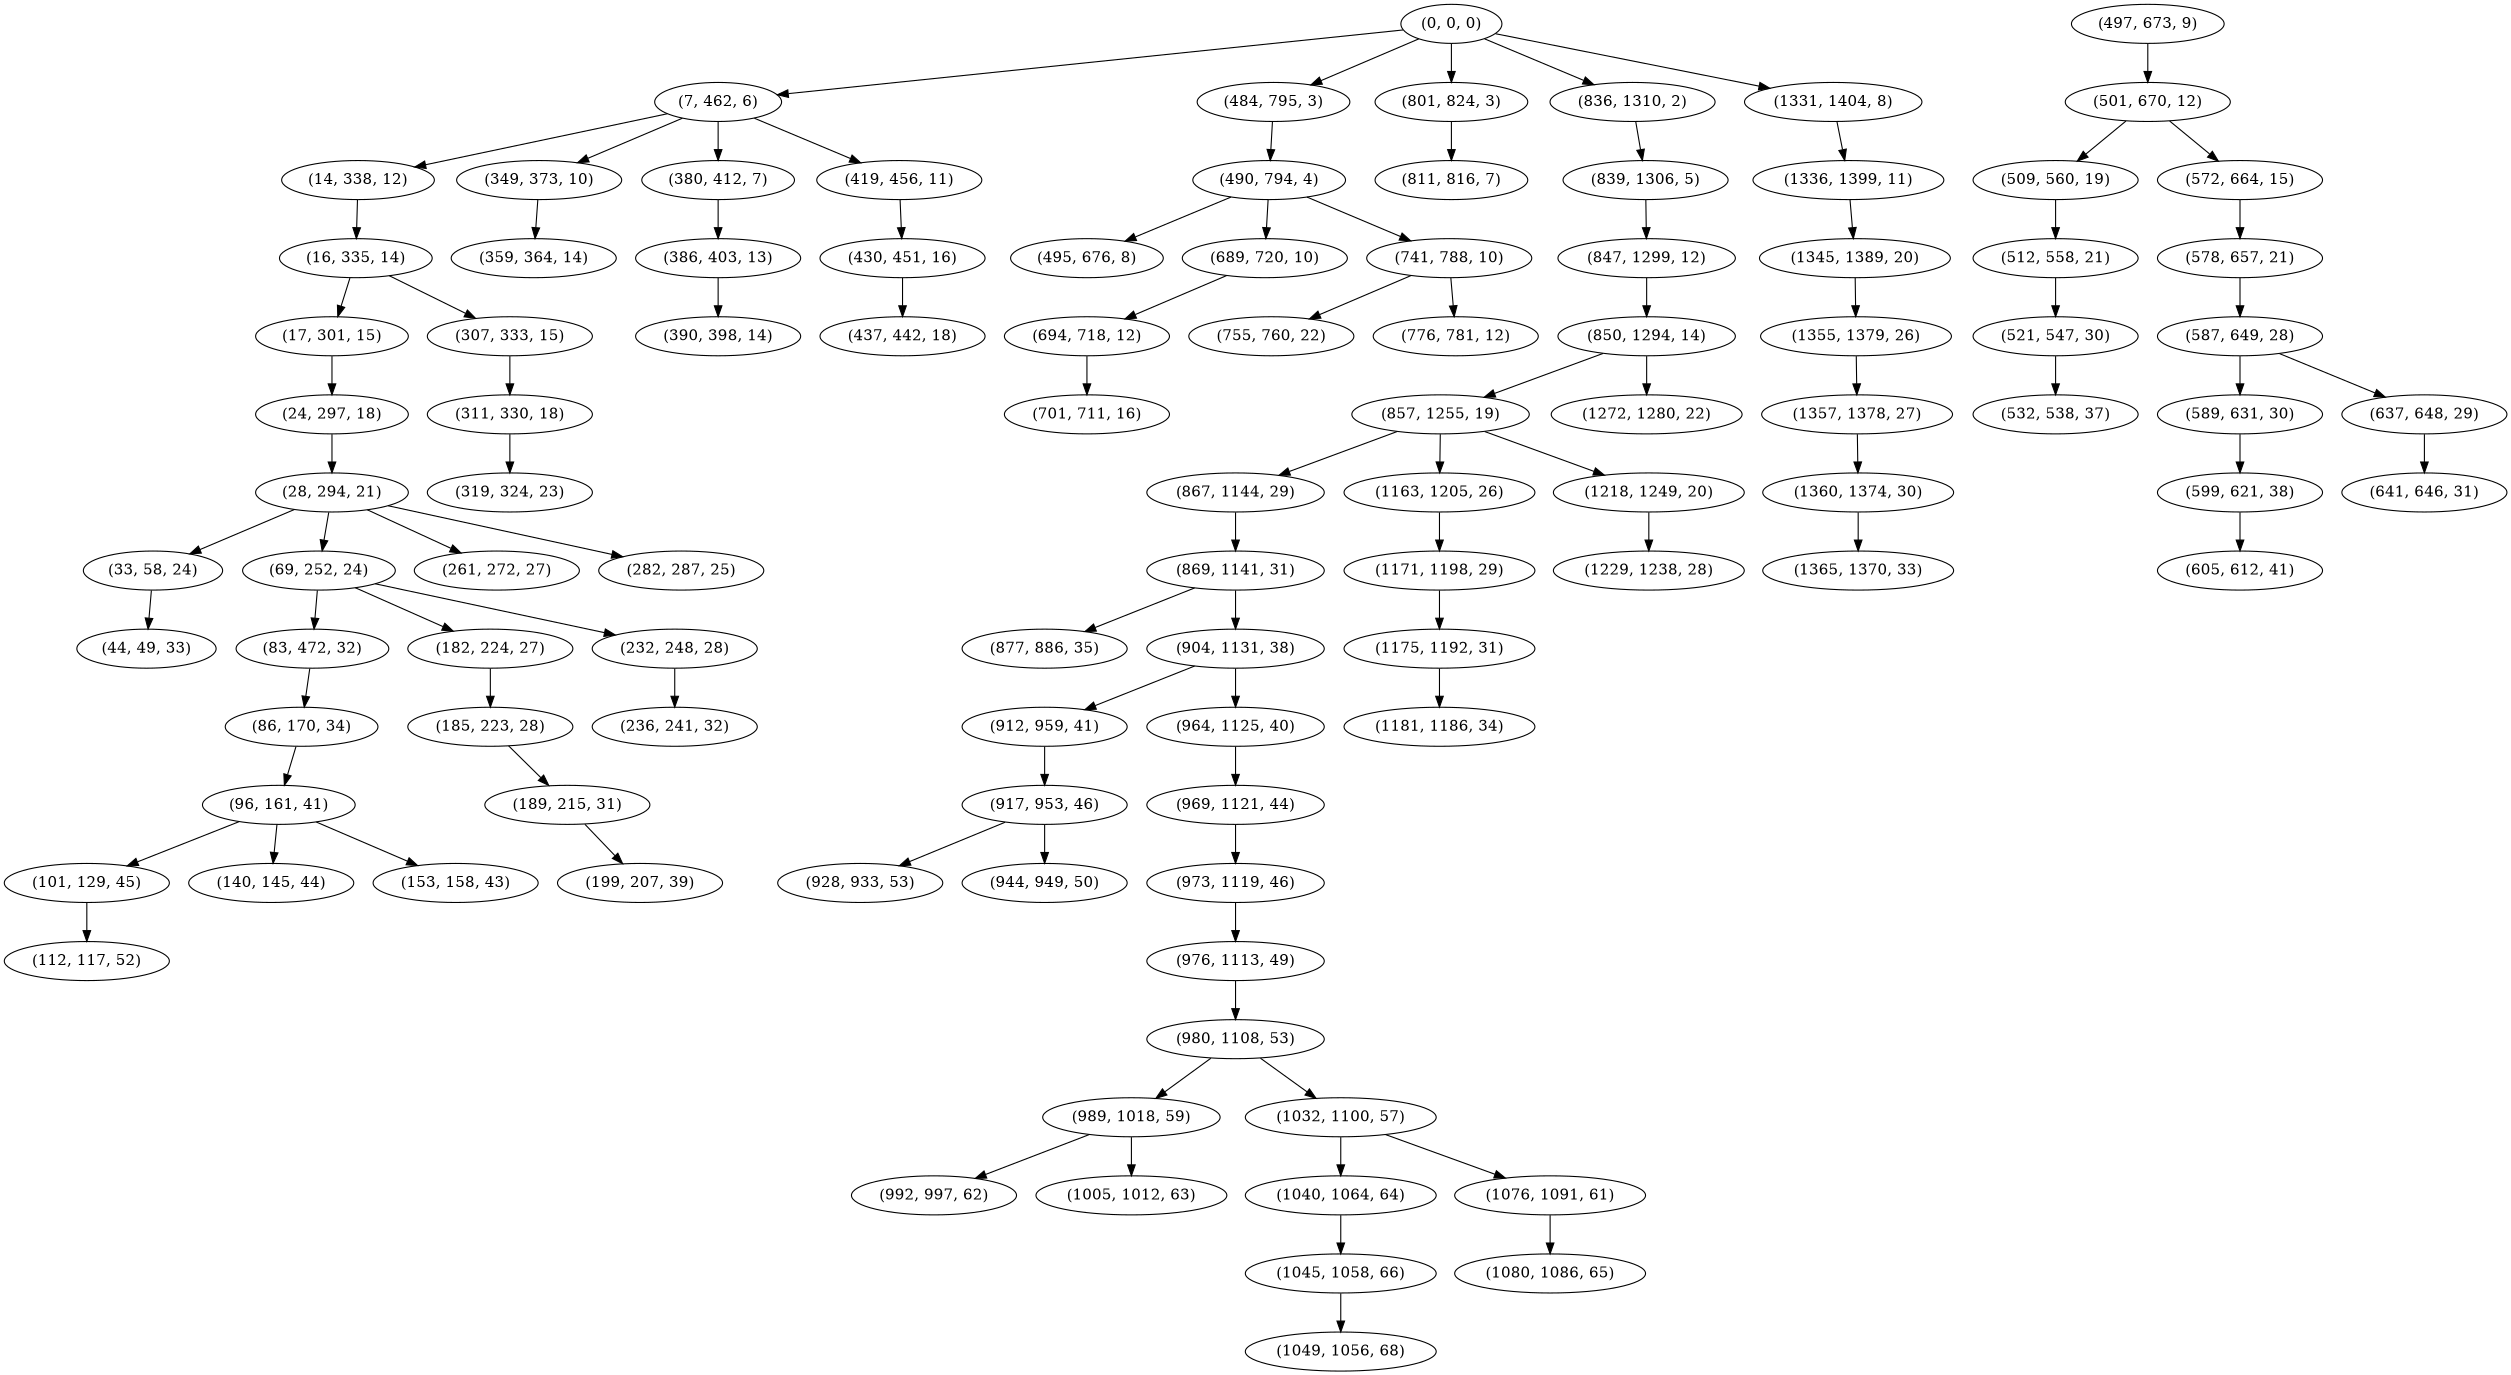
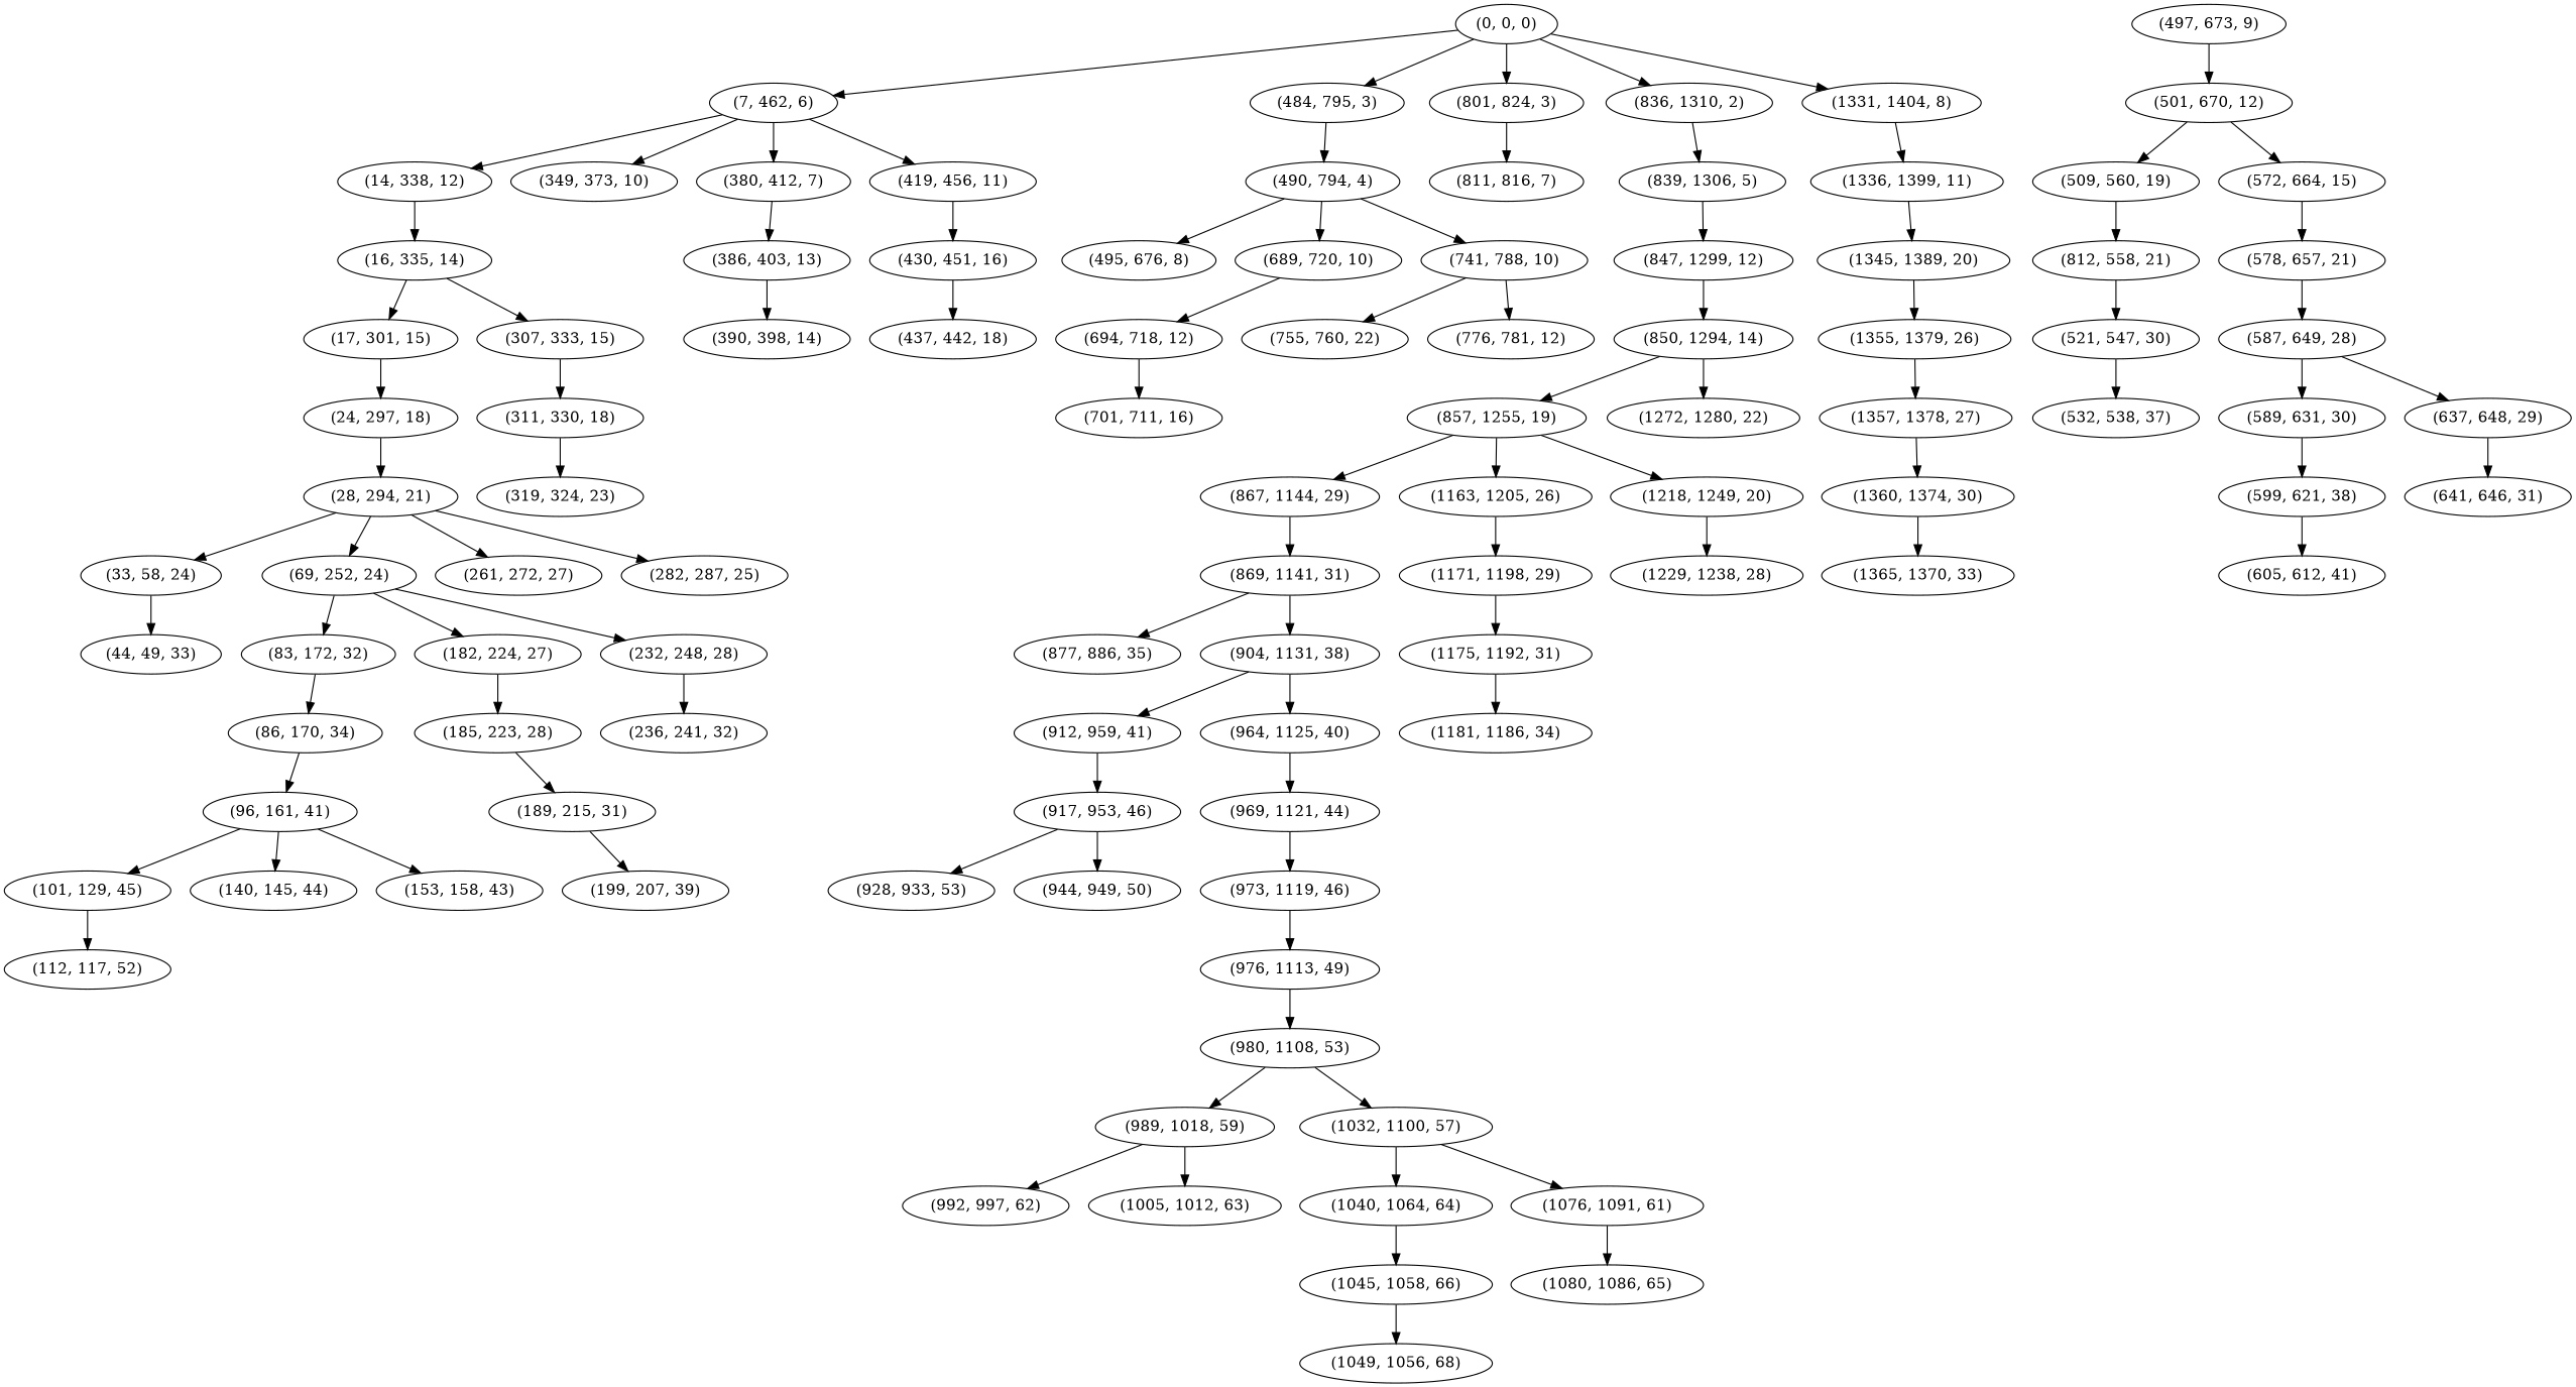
  digraph {
    "(0, 0, 0)"
    "(7, 462, 6)"
    "(484, 795, 3)"
    "(801, 824, 3)"
    "(836, 1310, 2)"
    "(1331, 1404, 8)"
    "(14, 338, 12)"
    "(349, 373, 10)"
    "(380, 412, 7)"
    "(419, 456, 11)"
    "(490, 794, 4)"
    "(811, 816, 7)"
    "(839, 1306, 5)"
    "(1336, 1399, 11)"
    "(16, 335, 14)"
-   "(359, 364, 14)"
    "(386, 403, 13)"
    "(430, 451, 16)"
    "(17, 301, 15)"
    "(307, 333, 15)"
    "(24, 297, 18)"
    "(311, 330, 18)"
    "(28, 294, 21)"
    "(33, 58, 24)"
    "(69, 252, 24)"
    "(261, 272, 27)"
    "(282, 287, 25)"
    "(44, 49, 33)"
-   "(83, 172, 32)" [label="(83, 472, 32)"]
+   "(83, 172, 32)"
    "(182, 224, 27)"
    "(232, 248, 28)"
    "(86, 170, 34)"
    "(185, 223, 28)"
    "(236, 241, 32)"
    "(96, 161, 41)"
    "(101, 129, 45)"
    "(140, 145, 44)"
    "(153, 158, 43)"
    "(112, 117, 52)"
    "(189, 215, 31)"
    "(199, 207, 39)"
    "(319, 324, 23)"
    "(390, 398, 14)"
    "(437, 442, 18)"
    "(495, 676, 8)"
    "(689, 720, 10)"
    "(741, 788, 10)"
    "(694, 718, 12)"
    "(755, 760, 22)"
    "(776, 781, 12)"
    "(497, 673, 9)"
    "(501, 670, 12)"
    "(509, 560, 19)"
    "(572, 664, 15)"
-   "(512, 558, 21)"
+   "(512, 558, 21)" [label="(812, 558, 21)"]
    "(578, 657, 21)"
    "(521, 547, 30)"
    "(532, 538, 37)"
    "(587, 649, 28)"
    "(589, 631, 30)"
    "(637, 648, 29)"
    "(599, 621, 38)"
    "(641, 646, 31)"
    "(605, 612, 41)"
    "(701, 711, 16)"
    "(847, 1299, 12)"
    "(850, 1294, 14)"
    "(857, 1255, 19)"
    "(1272, 1280, 22)"
    "(867, 1144, 29)"
    "(1163, 1205, 26)"
    "(1218, 1249, 20)"
    "(869, 1141, 31)"
    "(1171, 1198, 29)"
    "(1229, 1238, 28)"
    "(877, 886, 35)"
    "(904, 1131, 38)"
    "(912, 959, 41)"
    "(964, 1125, 40)"
    "(917, 953, 46)"
    "(969, 1121, 44)"
    "(928, 933, 53)"
    "(944, 949, 50)"
    "(973, 1119, 46)"
    "(976, 1113, 49)"
    "(980, 1108, 53)"
    "(989, 1018, 59)"
    "(1032, 1100, 57)"
    "(992, 997, 62)"
    "(1005, 1012, 63)"
    "(1040, 1064, 64)"
    "(1076, 1091, 61)"
    "(1045, 1058, 66)"
    "(1080, 1086, 65)"
    "(1049, 1056, 68)"
    "(1175, 1192, 31)"
    "(1181, 1186, 34)"
    "(1345, 1389, 20)"
    "(1355, 1379, 26)"
    "(1357, 1378, 27)"
    "(1360, 1374, 30)"
    "(1365, 1370, 33)"
    "(0, 0, 0)" -> "(7, 462, 6)"
    "(0, 0, 0)" -> "(484, 795, 3)"
    "(0, 0, 0)" -> "(801, 824, 3)"
    "(0, 0, 0)" -> "(836, 1310, 2)"
    "(0, 0, 0)" -> "(1331, 1404, 8)"
    "(7, 462, 6)" -> "(14, 338, 12)"
    "(7, 462, 6)" -> "(349, 373, 10)"
    "(7, 462, 6)" -> "(380, 412, 7)"
    "(7, 462, 6)" -> "(419, 456, 11)"
    "(484, 795, 3)" -> "(490, 794, 4)"
    "(801, 824, 3)" -> "(811, 816, 7)"
    "(836, 1310, 2)" -> "(839, 1306, 5)"
    "(1331, 1404, 8)" -> "(1336, 1399, 11)"
    "(14, 338, 12)" -> "(16, 335, 14)"
-   "(349, 373, 10)" -> "(359, 364, 14)"
    "(380, 412, 7)" -> "(386, 403, 13)"
    "(419, 456, 11)" -> "(430, 451, 16)"
    "(490, 794, 4)" -> "(495, 676, 8)"
    "(490, 794, 4)" -> "(689, 720, 10)"
    "(490, 794, 4)" -> "(741, 788, 10)"
    "(839, 1306, 5)" -> "(847, 1299, 12)"
    "(1336, 1399, 11)" -> "(1345, 1389, 20)"
    "(16, 335, 14)" -> "(17, 301, 15)"
    "(16, 335, 14)" -> "(307, 333, 15)"
    "(386, 403, 13)" -> "(390, 398, 14)"
    "(430, 451, 16)" -> "(437, 442, 18)"
    "(17, 301, 15)" -> "(24, 297, 18)"
    "(307, 333, 15)" -> "(311, 330, 18)"
    "(24, 297, 18)" -> "(28, 294, 21)"
    "(311, 330, 18)" -> "(319, 324, 23)"
    "(28, 294, 21)" -> "(33, 58, 24)"
    "(28, 294, 21)" -> "(69, 252, 24)"
    "(28, 294, 21)" -> "(261, 272, 27)"
    "(28, 294, 21)" -> "(282, 287, 25)"
    "(33, 58, 24)" -> "(44, 49, 33)"
    "(69, 252, 24)" -> "(83, 172, 32)"
    "(69, 252, 24)" -> "(182, 224, 27)"
    "(69, 252, 24)" -> "(232, 248, 28)"
    "(83, 172, 32)" -> "(86, 170, 34)"
    "(182, 224, 27)" -> "(185, 223, 28)"
    "(232, 248, 28)" -> "(236, 241, 32)"
    "(86, 170, 34)" -> "(96, 161, 41)"
    "(185, 223, 28)" -> "(189, 215, 31)"
    "(96, 161, 41)" -> "(101, 129, 45)"
    "(96, 161, 41)" -> "(140, 145, 44)"
    "(96, 161, 41)" -> "(153, 158, 43)"
    "(101, 129, 45)" -> "(112, 117, 52)"
    "(189, 215, 31)" -> "(199, 207, 39)"
    "(689, 720, 10)" -> "(694, 718, 12)"
    "(741, 788, 10)" -> "(755, 760, 22)"
    "(741, 788, 10)" -> "(776, 781, 12)"
    "(694, 718, 12)" -> "(701, 711, 16)"
    "(497, 673, 9)" -> "(501, 670, 12)"
    "(501, 670, 12)" -> "(509, 560, 19)"
    "(501, 670, 12)" -> "(572, 664, 15)"
    "(509, 560, 19)" -> "(512, 558, 21)"
    "(572, 664, 15)" -> "(578, 657, 21)"
    "(512, 558, 21)" -> "(521, 547, 30)"
    "(578, 657, 21)" -> "(587, 649, 28)"
    "(521, 547, 30)" -> "(532, 538, 37)"
    "(587, 649, 28)" -> "(589, 631, 30)"
    "(587, 649, 28)" -> "(637, 648, 29)"
    "(589, 631, 30)" -> "(599, 621, 38)"
    "(637, 648, 29)" -> "(641, 646, 31)"
    "(599, 621, 38)" -> "(605, 612, 41)"
    "(847, 1299, 12)" -> "(850, 1294, 14)"
    "(850, 1294, 14)" -> "(857, 1255, 19)"
    "(850, 1294, 14)" -> "(1272, 1280, 22)"
    "(857, 1255, 19)" -> "(867, 1144, 29)"
    "(857, 1255, 19)" -> "(1163, 1205, 26)"
    "(857, 1255, 19)" -> "(1218, 1249, 20)"
    "(867, 1144, 29)" -> "(869, 1141, 31)"
    "(1163, 1205, 26)" -> "(1171, 1198, 29)"
    "(1218, 1249, 20)" -> "(1229, 1238, 28)"
    "(869, 1141, 31)" -> "(877, 886, 35)"
    "(869, 1141, 31)" -> "(904, 1131, 38)"
    "(1171, 1198, 29)" -> "(1175, 1192, 31)"
    "(904, 1131, 38)" -> "(912, 959, 41)"
    "(904, 1131, 38)" -> "(964, 1125, 40)"
    "(912, 959, 41)" -> "(917, 953, 46)"
    "(964, 1125, 40)" -> "(969, 1121, 44)"
    "(917, 953, 46)" -> "(928, 933, 53)"
    "(917, 953, 46)" -> "(944, 949, 50)"
    "(969, 1121, 44)" -> "(973, 1119, 46)"
    "(973, 1119, 46)" -> "(976, 1113, 49)"
    "(976, 1113, 49)" -> "(980, 1108, 53)"
    "(980, 1108, 53)" -> "(989, 1018, 59)"
    "(980, 1108, 53)" -> "(1032, 1100, 57)"
    "(989, 1018, 59)" -> "(992, 997, 62)"
    "(989, 1018, 59)" -> "(1005, 1012, 63)"
    "(1032, 1100, 57)" -> "(1040, 1064, 64)"
    "(1032, 1100, 57)" -> "(1076, 1091, 61)"
    "(1040, 1064, 64)" -> "(1045, 1058, 66)"
    "(1076, 1091, 61)" -> "(1080, 1086, 65)"
    "(1045, 1058, 66)" -> "(1049, 1056, 68)"
    "(1175, 1192, 31)" -> "(1181, 1186, 34)"
    "(1345, 1389, 20)" -> "(1355, 1379, 26)"
    "(1355, 1379, 26)" -> "(1357, 1378, 27)"
    "(1357, 1378, 27)" -> "(1360, 1374, 30)"
    "(1360, 1374, 30)" -> "(1365, 1370, 33)"
  }
